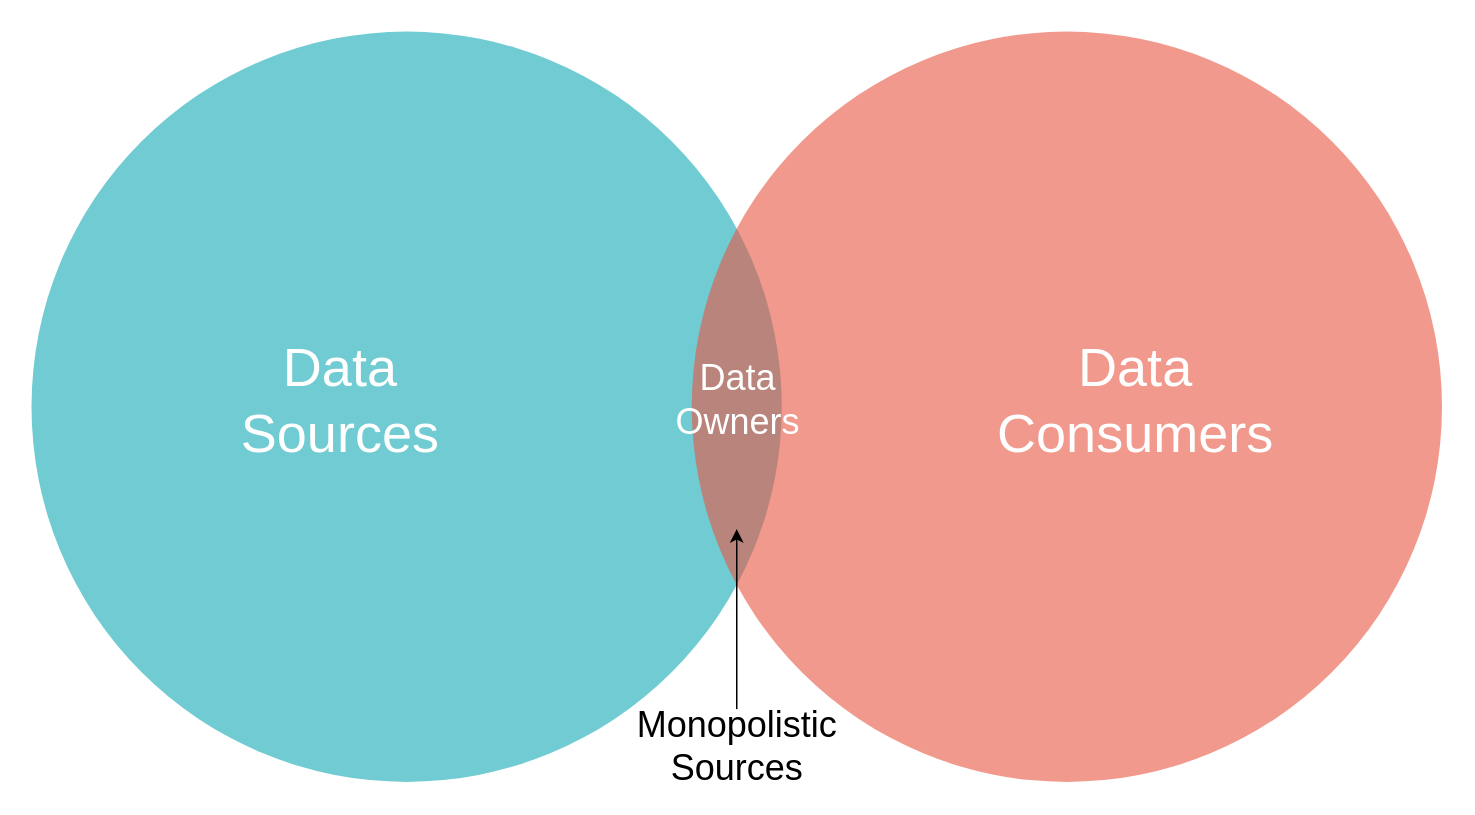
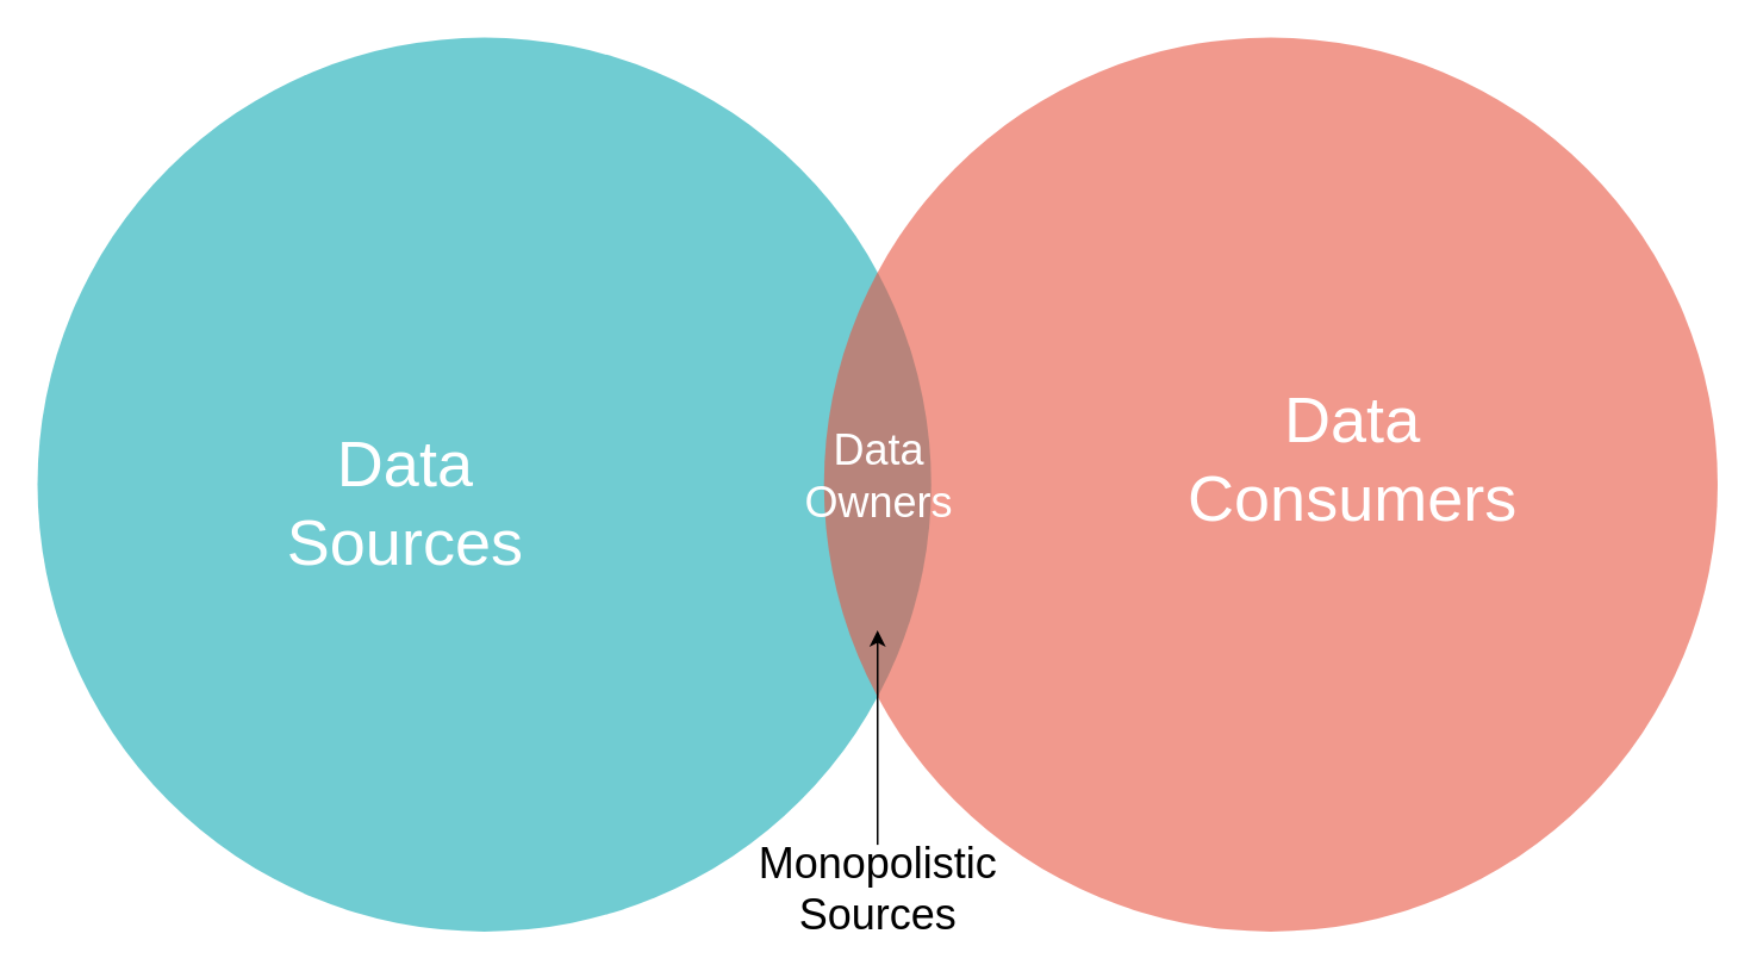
  <mxCell id="0" />
  <mxCell id="1" parent="0" />
  <mxCell id="2" value="" style="ellipse;fillColor=#12AAB5;opacity=60;strokeColor=none;html=1;fontColor=#FFFFFF;" parent="1" vertex="1"><mxGeometry x="20.5" y="20.5" width="500" height="500" as="geometry" /></mxCell>
  <mxCell id="3" value="" style="ellipse;fillColor=#e85642;opacity=60;strokeColor=none;html=1;fontColor=#FFFFFF;" parent="1" vertex="1"><mxGeometry x="460.5" y="20.5" width="500" height="500" as="geometry" /></mxCell>
- <mxCell id="4" value="&lt;font style=&quot;font-size: 36px;&quot;&gt;Data &lt;br&gt;Sources&lt;/font&gt;" style="text;fontSize=24;align=center;verticalAlign=middle;html=1;fontColor=#FFFFFF;" parent="1" vertex="1"><mxGeometry x="131" y="230.5" width="190" height="70" as="geometry" /></mxCell>
- <mxCell id="5" value="&lt;font style=&quot;font-size: 36px;&quot;&gt;Data &lt;br&gt;Consumers&lt;/font&gt;" style="text;fontSize=24;align=center;verticalAlign=middle;html=1;fontColor=#FFFFFF;" parent="1" vertex="1"><mxGeometry x="660.5" y="230.5" width="190" height="70" as="geometry" /></mxCell>
+ <mxCell id="4" value="&lt;font style=&quot;font-size: 36px;&quot;&gt;Data &lt;br&gt;Sources&lt;/font&gt;" style="text;fontSize=24;align=center;verticalAlign=middle;html=1;fontColor=#FFFFFF;" parent="1" vertex="1"><mxGeometry x="131" y="245.5" width="190" height="70" as="geometry" /></mxCell>
+ <mxCell id="5" value="&lt;font style=&quot;font-size: 36px;&quot;&gt;Data &lt;br&gt;Consumers&lt;/font&gt;" style="text;fontSize=24;align=center;verticalAlign=middle;html=1;fontColor=#FFFFFF;" parent="1" vertex="1"><mxGeometry x="660.5" y="220.5" width="190" height="70" as="geometry" /></mxCell>
  <mxCell id="6" value="&lt;font style=&quot;font-size: 24px;&quot;&gt;Data &lt;br&gt;Owners&lt;/font&gt;" style="text;align=center;html=1;fontColor=#FFFFFF;fontSize=16;" parent="1" vertex="1"><mxGeometry x="471" y="230.5" width="40" height="40" as="geometry" /></mxCell>
  <mxCell id="7" value="" style="endArrow=classic;html=1;rounded=0;fontSize=24;" edge="1" parent="1"><mxGeometry width="50" height="50" relative="1" as="geometry"><mxPoint x="490.5" y="472" as="sourcePoint" /><mxPoint x="490.5" y="352" as="targetPoint" /></mxGeometry></mxCell>
  <mxCell id="8" value="Monopolistic Sources" style="text;html=1;strokeColor=none;fillColor=none;align=center;verticalAlign=middle;whiteSpace=wrap;rounded=0;fontSize=24;" vertex="1" parent="1"><mxGeometry x="460.5" y="482" width="60" height="30" as="geometry" /></mxCell>
